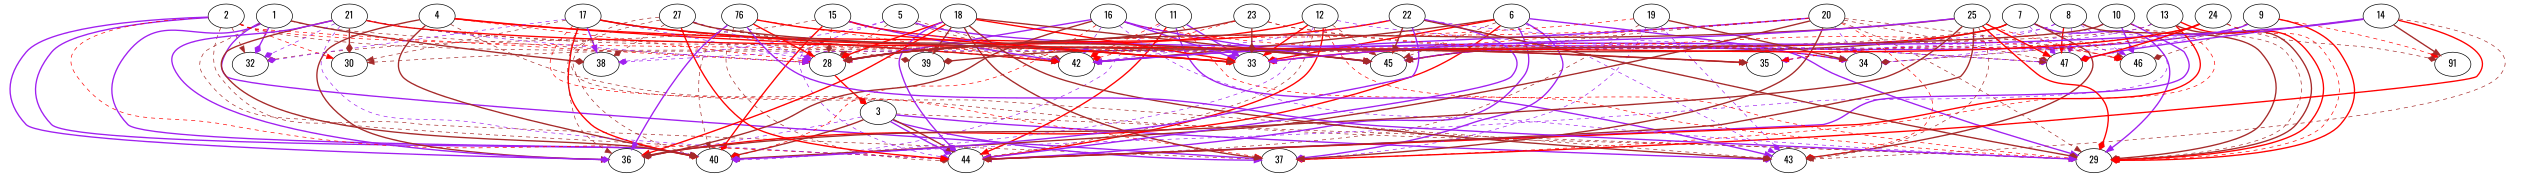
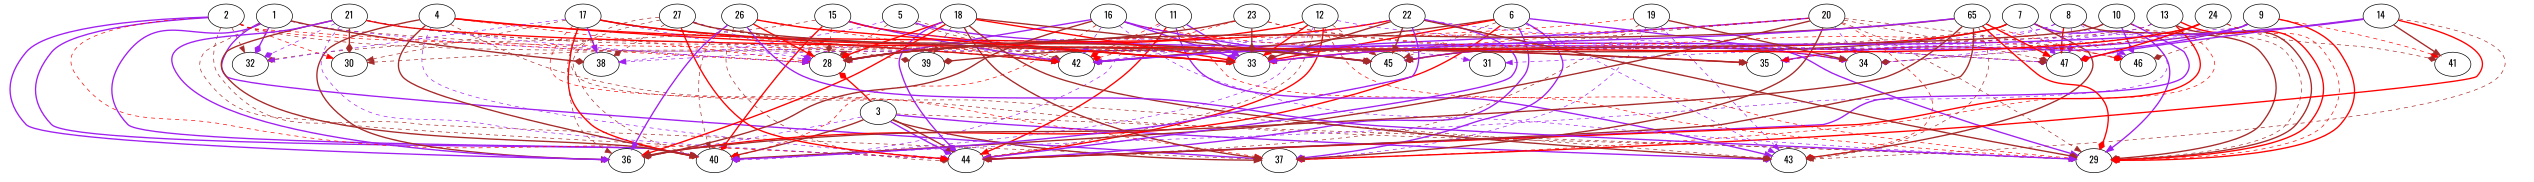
  digraph {
    fontname=Oswald
    node [alpha=0.15 fontname=Oswald]
    edge [arrowhead=diamond color=brown fontname=Oswald style=dashed]
    1 [expect_size=419369752004895488]
    28 [alpha=0.06 expect_size=238850248057222496]
+   31 [alpha=0.05 expect_size=35743714740560461824]
    32 [alpha=0.00 expect_size=234793748047856576]
    37 [alpha=0.14 expect_size=38307609114162136]
    38 [alpha=0.10 expect_size=131401534573159888]
    40 [alpha=0.12 expect_size=1165677910924395020288]
    44 [alpha=0.13 expect_size=18814439614033928]
    2 [alpha=0.10 expect_size=933335407465992064]
    30 [alpha=0.02 expect_size=1893585969664833355776]
    36 [alpha=0.06 expect_size=12642460724298748]
    42 [alpha=0.03 expect_size=4011531062738944000]
    45 [alpha=0.07 expect_size=4431684298218668032]
    3 [alpha=0.00 expect_size=11965384167244652]
    29 [alpha=0.08 expect_size=17273626025871324]
    43 [alpha=0.04 expect_size=14422314758909534]
    4 [alpha=0.16 expect_size=1101239311772683264]
    5 [alpha=0.09 expect_size=30643904518084248]
    34 [expect_size=8618449488532268]
    6 [alpha=0.14 expect_size=834974272229185024]
    33 [alpha=0.03 expect_size=1124391492549934336]
    7 [alpha=0.10 expect_size=1998853242678136537088]
    46 [alpha=0.18 expect_size=164662095166129376]
    47 [alpha=0.11 expect_size=1180594502915344826368]
    8 [alpha=0.20 expect_size=16368276392627929088]
    35 [alpha=0.08 expect_size=4845203806922735616]
    9 [alpha=0.16 expect_size=35346672712986084]
-   41 [alpha=0.14 expect_size=2604036395961717 label=91]
+   41 [alpha=0.14 expect_size=2604036395961717]
    10 [alpha=0.05 expect_size=42847851106890368]
    39 [alpha=0.20 expect_size=356097343412326367232]
    11 [alpha=0.10 expect_size=621659567785741312]
    12 [alpha=0.19 expect_size=45472852940295552]
    13 [alpha=0.17 expect_size=1005517240097600]
    14 [alpha=0.14 expect_size=1152494881210368000000]
    15 [alpha=0.11 expect_size=221456773210028638208]
    16 [alpha=0.12 expect_size=533977024329433481216]
    17 [alpha=0.11 expect_size=765547860957727104]
    18 [expect_size=56060368166267650048]
    19 [alpha=0.20 expect_size=32761676574947803136]
    20 [alpha=0.03 expect_size=2290985939947749376]
    21 [expect_size=25113960547246308]
    22 [alpha=0.03 expect_size=957007003648000000000]
    23 [expect_size=22412111467520196608]
    24 [alpha=0.16 expect_size=9108265845023264]
-   25 [expect_size=714556921798947584]
-   26 [alpha=0.10 expect_size=111753309462856352 label=76]
+   25 [expect_size=714556921798947584 label=65]
+   26 [alpha=0.10 expect_size=111753309462856352]
    27 [alpha=0.05 expect_size=173297101461000384]
    1 -> 28 [arrowhead=normal]
+   1 -> 31 [arrowhead=normal color=purple]
    1 -> 32 [color=purple style=bold]
    1 -> 37 [color=purple style=bold]
    1 -> 38 [style=bold]
    1 -> 40 [arrowhead=normal color=purple style=bold]
    1 -> 44
    2 -> 28 [arrowhead=normal color=red]
    2 -> 32 [arrowhead=normal]
    2 -> 37
    2 -> 40 [arrowhead=normal color=purple style=bold]
    2 -> 44 [arrowhead=normal color=red]
    2 -> 30 [arrowhead=normal color=red]
    2 -> 36 [arrowhead=normal color=purple style=bold]
    2 -> 42
    2 -> 45 [arrowhead=normal color=red]
-   28 -> 3 [color=red style=bold]
-   3 -> 37 [arrowhead=normal color=purple style=bold]
-   3 -> 40 [style=bold]
+   3 -> 28 [color=red style=bold]
+   3 -> 37 [arrowhead=normal style=bold]
+   3 -> 40 [arrowhead=normal style=bold]
    3 -> 44 [color=purple style=bold]
    3 -> 44 [arrowhead=normal style=bold]
    3 -> 36 [arrowhead=normal color=purple]
    3 -> 29
    3 -> 43 [color=purple style=bold]
    4 -> 28 [arrowhead=normal color=red]
    4 -> 40 [arrowhead=normal style=bold]
-   5 -> 44 [color=purple]
+   4 -> 44 [color=purple]
    4 -> 36 [arrowhead=normal style=bold]
    4 -> 42 [arrowhead=normal color=red style=bold]
-   4 -> 45 [arrowhead=normal color=red style=bold]
+   4 -> 45 [color=red style=bold]
    4 -> 29 [arrowhead=normal]
    5 -> 28
    5 -> 38 [arrowhead=normal color=purple]
    5 -> 42
    5 -> 42
    5 -> 34 [color=purple style=bold]
    6 -> 37 [color=purple style=bold]
    6 -> 44 [arrowhead=normal color=purple style=bold]
    6 -> 36 [color=red style=bold]
    6 -> 42 [arrowhead=normal style=bold]
    6 -> 45 [arrowhead=normal]
    6 -> 29 [arrowhead=normal color=purple style=bold]
    6 -> 43 [arrowhead=normal color=purple]
    6 -> 33 [color=red style=bold]
    7 -> 30 [arrowhead=normal]
    7 -> 42 [style=bold]
    7 -> 45 [color=red style=bold]
    7 -> 29 [arrowhead=normal color=purple style=bold]
    7 -> 43 [style=bold]
-   7 -> 46 [arrowhead=normal]
+   7 -> 46 [arrowhead=normal color=purple]
    7 -> 47 [color=purple]
-   8 -> 38 [color=purple]
+   8 -> 38 [arrowhead=normal color=purple]
    8 -> 40 [arrowhead=normal color=purple]
    8 -> 29 [style=bold]
    8 -> 46 [arrowhead=normal color=purple]
    8 -> 47 [arrowhead=normal color=red style=bold]
    8 -> 47 [color=purple]
    8 -> 35 [color=purple]
+   9 -> 31 [arrowhead=normal color=purple]
    9 -> 45 [arrowhead=normal color=purple style=bold]
    9 -> 29 [color=red style=bold]
    9 -> 34 [color=purple]
    9 -> 46
-   9 -> 35 [arrowhead=normal color=purple]
+   9 -> 35 [arrowhead=normal color=purple style=bold]
    9 -> 41 [color=red]
    10 -> 37 [arrowhead=normal color=red]
    10 -> 44 [arrowhead=normal color=purple style=bold]
    10 -> 29 [arrowhead=normal]
    10 -> 34 [color=purple]
    10 -> 46 [color=purple style=bold]
    10 -> 39 [style=bold]
    11 -> 40 [color=purple]
    11 -> 44 [arrowhead=normal color=red style=bold]
    11 -> 42 [color=red]
    11 -> 29 [arrowhead=normal color=red]
    11 -> 43 [arrowhead=normal color=purple style=bold]
    11 -> 33 [color=purple style=bold]
    12 -> 28 [color=red style=bold]
    12 -> 40 [color=purple]
    12 -> 44 [arrowhead=normal]
    12 -> 44 [arrowhead=normal color=red style=bold]
    12 -> 45 [arrowhead=normal]
    12 -> 29 [arrowhead=normal color=red]
    12 -> 33 [arrowhead=normal color=red style=bold]
    12 -> 47 [color=purple]
    13 -> 44 [color=red style=bold]
    13 -> 42
    13 -> 45 [color=purple]
    13 -> 29 [arrowhead=normal style=bold]
    13 -> 29 [arrowhead=normal color=red style=bold]
    14 -> 37 [color=red style=bold]
    14 -> 42 [color=purple style=bold]
    14 -> 43 [arrowhead=normal]
    14 -> 34
    14 -> 47 [color=purple style=bold]
    14 -> 41 [arrowhead=normal style=bold]
    15 -> 28
    15 -> 32
    15 -> 40 [color=red style=bold]
    15 -> 42 [color=purple style=bold]
    15 -> 33 [color=red style=bold]
    15 -> 35 [arrowhead=normal color=purple]
    16 -> 28 [arrowhead=normal color=purple style=bold]
    16 -> 40 [color=red]
    16 -> 36 [style=bold]
    16 -> 42 [color=purple]
    16 -> 45 [color=purple style=bold]
    16 -> 29 [color=purple]
    16 -> 34 [arrowhead=normal color=red]
    16 -> 33 [color=purple style=bold]
    17 -> 28 [color=purple]
-   17 -> 32 [color=purple]
+   17 -> 32 [arrowhead=normal color=purple]
    17 -> 37 [arrowhead=normal color=red]
    17 -> 38 [arrowhead=normal color=purple style=bold]
-   17 -> 40 [color=red style=bold]
+   17 -> 40 [arrowhead=normal color=red style=bold]
    17 -> 30 [arrowhead=normal]
    17 -> 42 [arrowhead=normal]
    17 -> 45 [arrowhead=normal style=bold]
    17 -> 43
    17 -> 33 [arrowhead=normal color=red style=bold]
    18 -> 28 [color=red style=bold]
    18 -> 37 [arrowhead=normal style=bold]
    18 -> 44 [color=purple style=bold]
    18 -> 36 [arrowhead=normal color=red style=bold]
    18 -> 45 [style=bold]
    18 -> 43 [arrowhead=normal style=bold]
    18 -> 33 [arrowhead=normal color=red style=bold]
-   18 -> 39 [arrowhead=normal style=bold]
+   18 -> 39 [arrowhead=normal]
    19 -> 28 [arrowhead=normal color=red]
    19 -> 37 [color=purple]
    19 -> 44
-   19 -> 43 [color=purple]
+   19 -> 43 [arrowhead=normal color=purple]
    19 -> 34 [arrowhead=normal style=bold]
    20 -> 28 [color=red]
    20 -> 37 [arrowhead=normal style=bold]
    20 -> 40 [arrowhead=normal style=bold]
-   20 -> 42 [arrowhead=normal color=purple style=bold]
+   20 -> 42 [color=purple style=bold]
    20 -> 45 [arrowhead=normal]
    20 -> 29 [arrowhead=normal]
    20 -> 43 [color=red]
    20 -> 34 [arrowhead=normal color=purple]
    20 -> 33 [arrowhead=normal color=red]
    20 -> 46
    20 -> 47
    21 -> 28 [arrowhead=normal color=purple]
    21 -> 32 [color=purple]
    21 -> 40 [style=bold]
    21 -> 44 [color=purple]
    21 -> 30 [style=bold]
    21 -> 36 [color=purple style=bold]
    21 -> 42 [arrowhead=normal]
    21 -> 35 [arrowhead=normal color=red style=bold]
    21 -> 39
    22 -> 28 [arrowhead=normal color=red style=bold]
    22 -> 40 [color=purple style=bold]
    22 -> 44 [arrowhead=normal color=purple style=bold]
    22 -> 42 [color=purple]
    22 -> 45 [arrowhead=normal style=bold]
    22 -> 29 [style=bold]
+   22 -> 33 [style=bold]
    22 -> 47 [color=purple]
    23 -> 28 [style=bold]
    23 -> 42 [color=red]
    23 -> 33 [style=bold]
    23 -> 46 [color=red]
-   23 -> 47 [arrowhead=normal]
+   23 -> 47
    24 -> 45
    24 -> 29 [color=red]
    24 -> 33 [color=red style=bold]
    24 -> 47 [color=red style=bold]
    24 -> 35 [arrowhead=normal color=red]
    24 -> 41
    25 -> 28 [style=bold]
    25 -> 44 [arrowhead=normal style=bold]
    25 -> 36 [arrowhead=normal style=bold]
    25 -> 29 [color=red style=bold]
    25 -> 43
    25 -> 33 [arrowhead=normal color=purple style=bold]
    25 -> 46 [arrowhead=normal color=red]
    25 -> 47 [arrowhead=normal color=red style=bold]
    26 -> 28 [arrowhead=normal color=red style=bold]
    26 -> 40 [arrowhead=normal]
    26 -> 44
    26 -> 36 [arrowhead=normal color=purple style=bold]
    26 -> 42 [color=red]
    26 -> 29 [arrowhead=normal color=purple style=bold]
    26 -> 33 [arrowhead=normal color=red style=bold]
    27 -> 28 [color=purple]
    27 -> 38
    27 -> 40 [arrowhead=normal]
    27 -> 44 [arrowhead=normal color=red style=bold]
    27 -> 36 [arrowhead=normal]
    27 -> 45
    27 -> 33 [arrowhead=normal]
    27 -> 35 [style=bold]
  }
